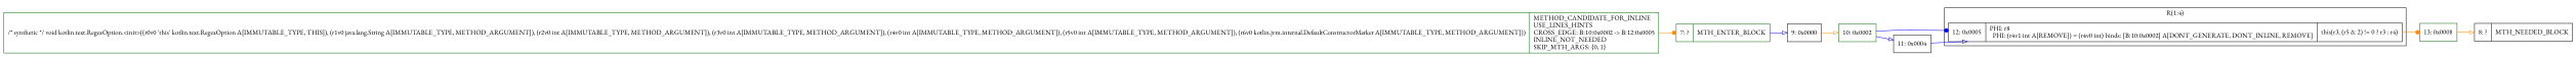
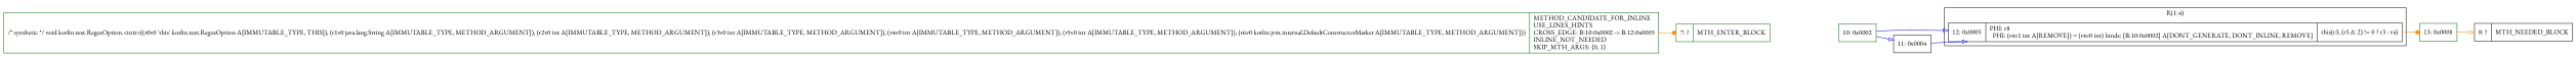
  digraph {
    fontname="EB Garamond"
    rankdir=LR
    node [color=black fontname="EB Garamond" shape=record]
    edge [arrowhead=onormal color=darkorange fontname="EB Garamond"]
    n1 [label="{12\:\ 0x0005|PHI: r8 \l  PHI: (r4v1 int A[REMOVE]) = (r4v0 int) binds: [B:10:0x0002] A[DONT_GENERATE, DONT_INLINE, REMOVE]\l|this(r3, (r5 & 2) != 0 ? r3 : r4)\l}"]
    n2 [color=darkgreen label="{13\:\ 0x0008}"]
    n3 [label="{8\:\ ?|MTH_NEEDED_BLOCK\l}"]
    n4 [color=darkgreen label="{7\:\ ?|MTH_ENTER_BLOCK\l}"]
-   n5 [label="{9\:\ 0x0000}"]
    n6 [color=darkgreen label="{10\:\ 0x0002}"]
    n7 [label="{11\:\ 0x0004}"]
    n8 [color=darkgreen label="{\/* synthetic *\/ void kotlin.text.RegexOption.\<init\>((r0v0 'this' kotlin.text.RegexOption A[IMMUTABLE_TYPE, THIS]), (r1v0 java.lang.String A[IMMUTABLE_TYPE, METHOD_ARGUMENT]), (r2v0 int A[IMMUTABLE_TYPE, METHOD_ARGUMENT]), (r3v0 int A[IMMUTABLE_TYPE, METHOD_ARGUMENT]), (r4v0 int A[IMMUTABLE_TYPE, METHOD_ARGUMENT]), (r5v0 int A[IMMUTABLE_TYPE, METHOD_ARGUMENT]), (r6v0 kotlin.jvm.internal.DefaultConstructorMarker A[IMMUTABLE_TYPE, METHOD_ARGUMENT]))  | METHOD_CANDIDATE_FOR_INLINE\lUSE_LINES_HINTS\lCROSS_EDGE: B:10:0x0002 \-\> B:12:0x0005\lINLINE_NOT_NEEDED\lSKIP_MTH_ARGS: \{0, 1\}\l}"]
    subgraph cluster_1 {
      label="R(1:4)"
      n1
    }
    n1 -> n2 [arrowhead=dot]
    n2 -> n3
-   n4 -> n5 [color=blue]
-   n5 -> n6
-   n6 -> n1 [arrowhead=dot color=blue]
+   n6 -> n1 [color=blue]
    n6 -> n7 [color=blue]
    n7 -> n1 [color=blue]
    n8 -> n4 [arrowhead=dot]
  }
